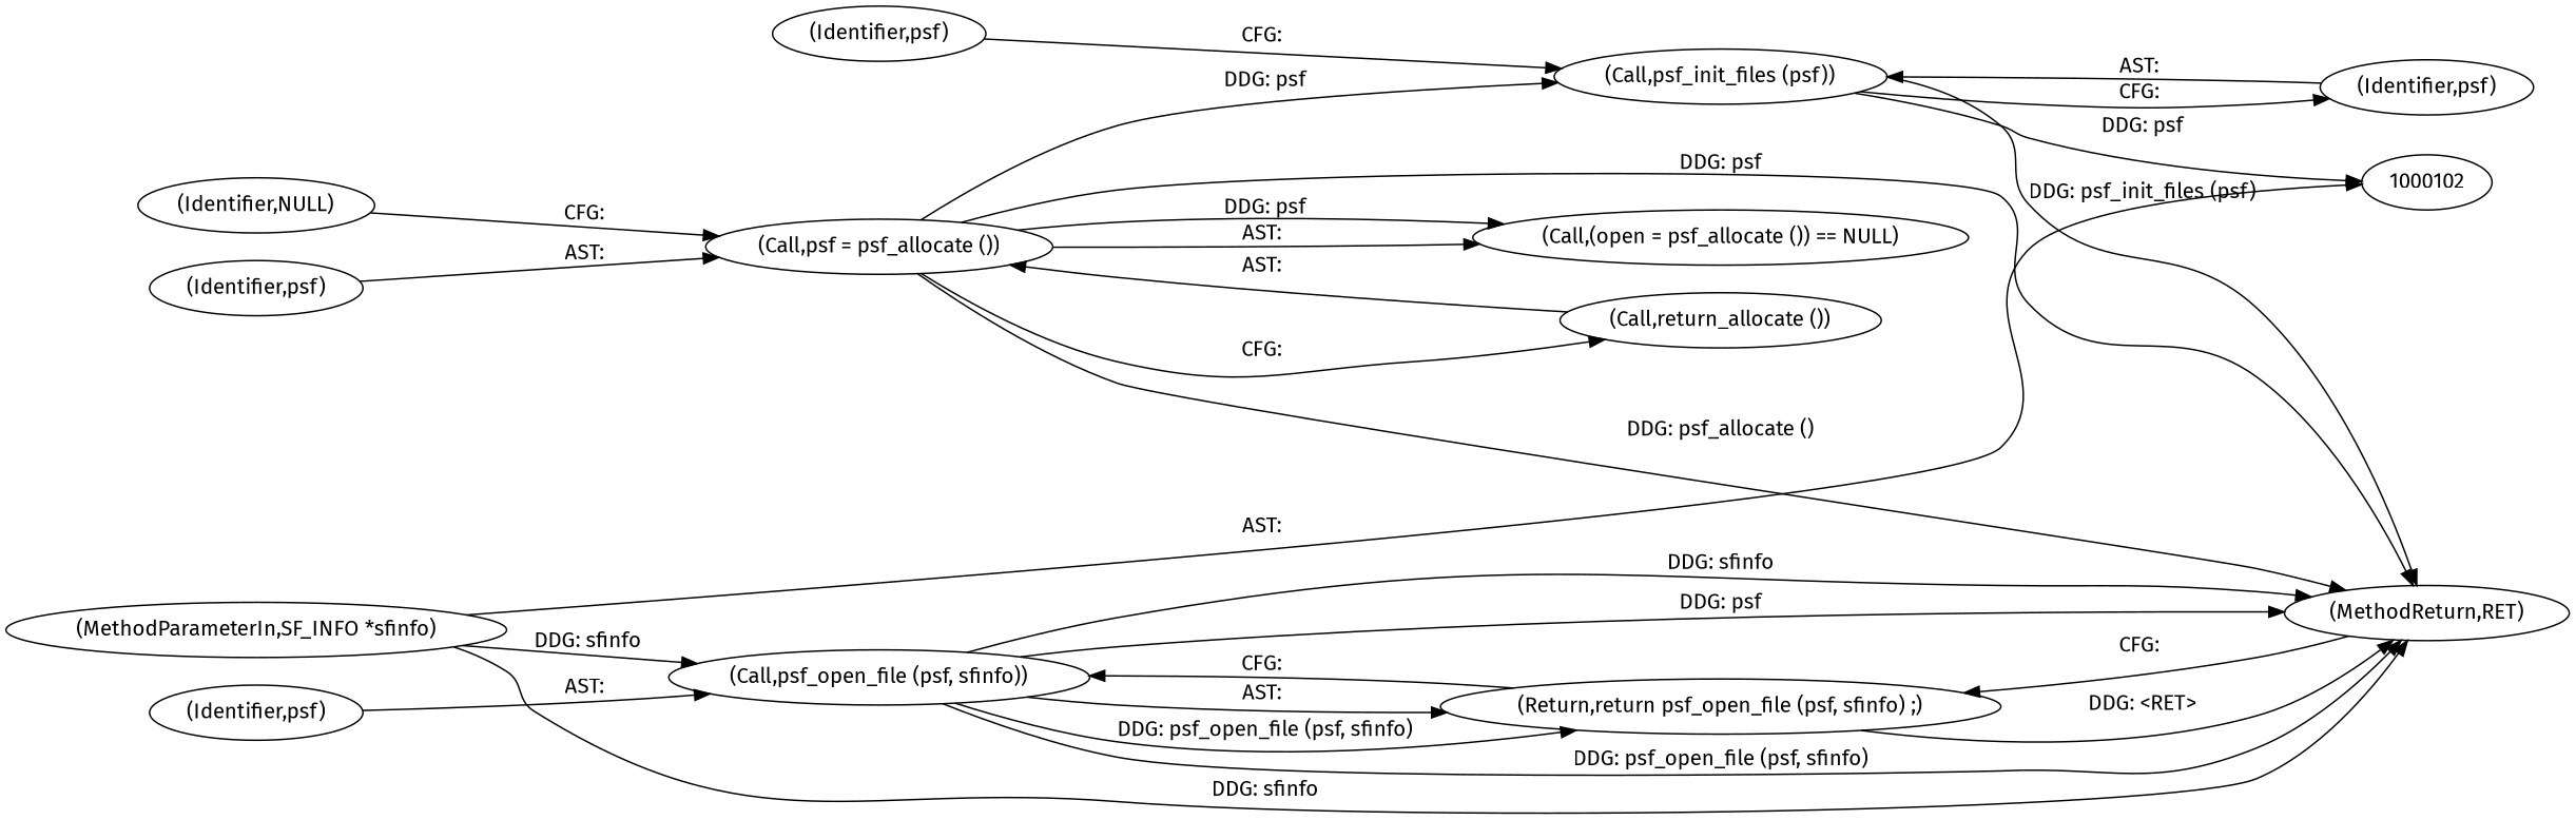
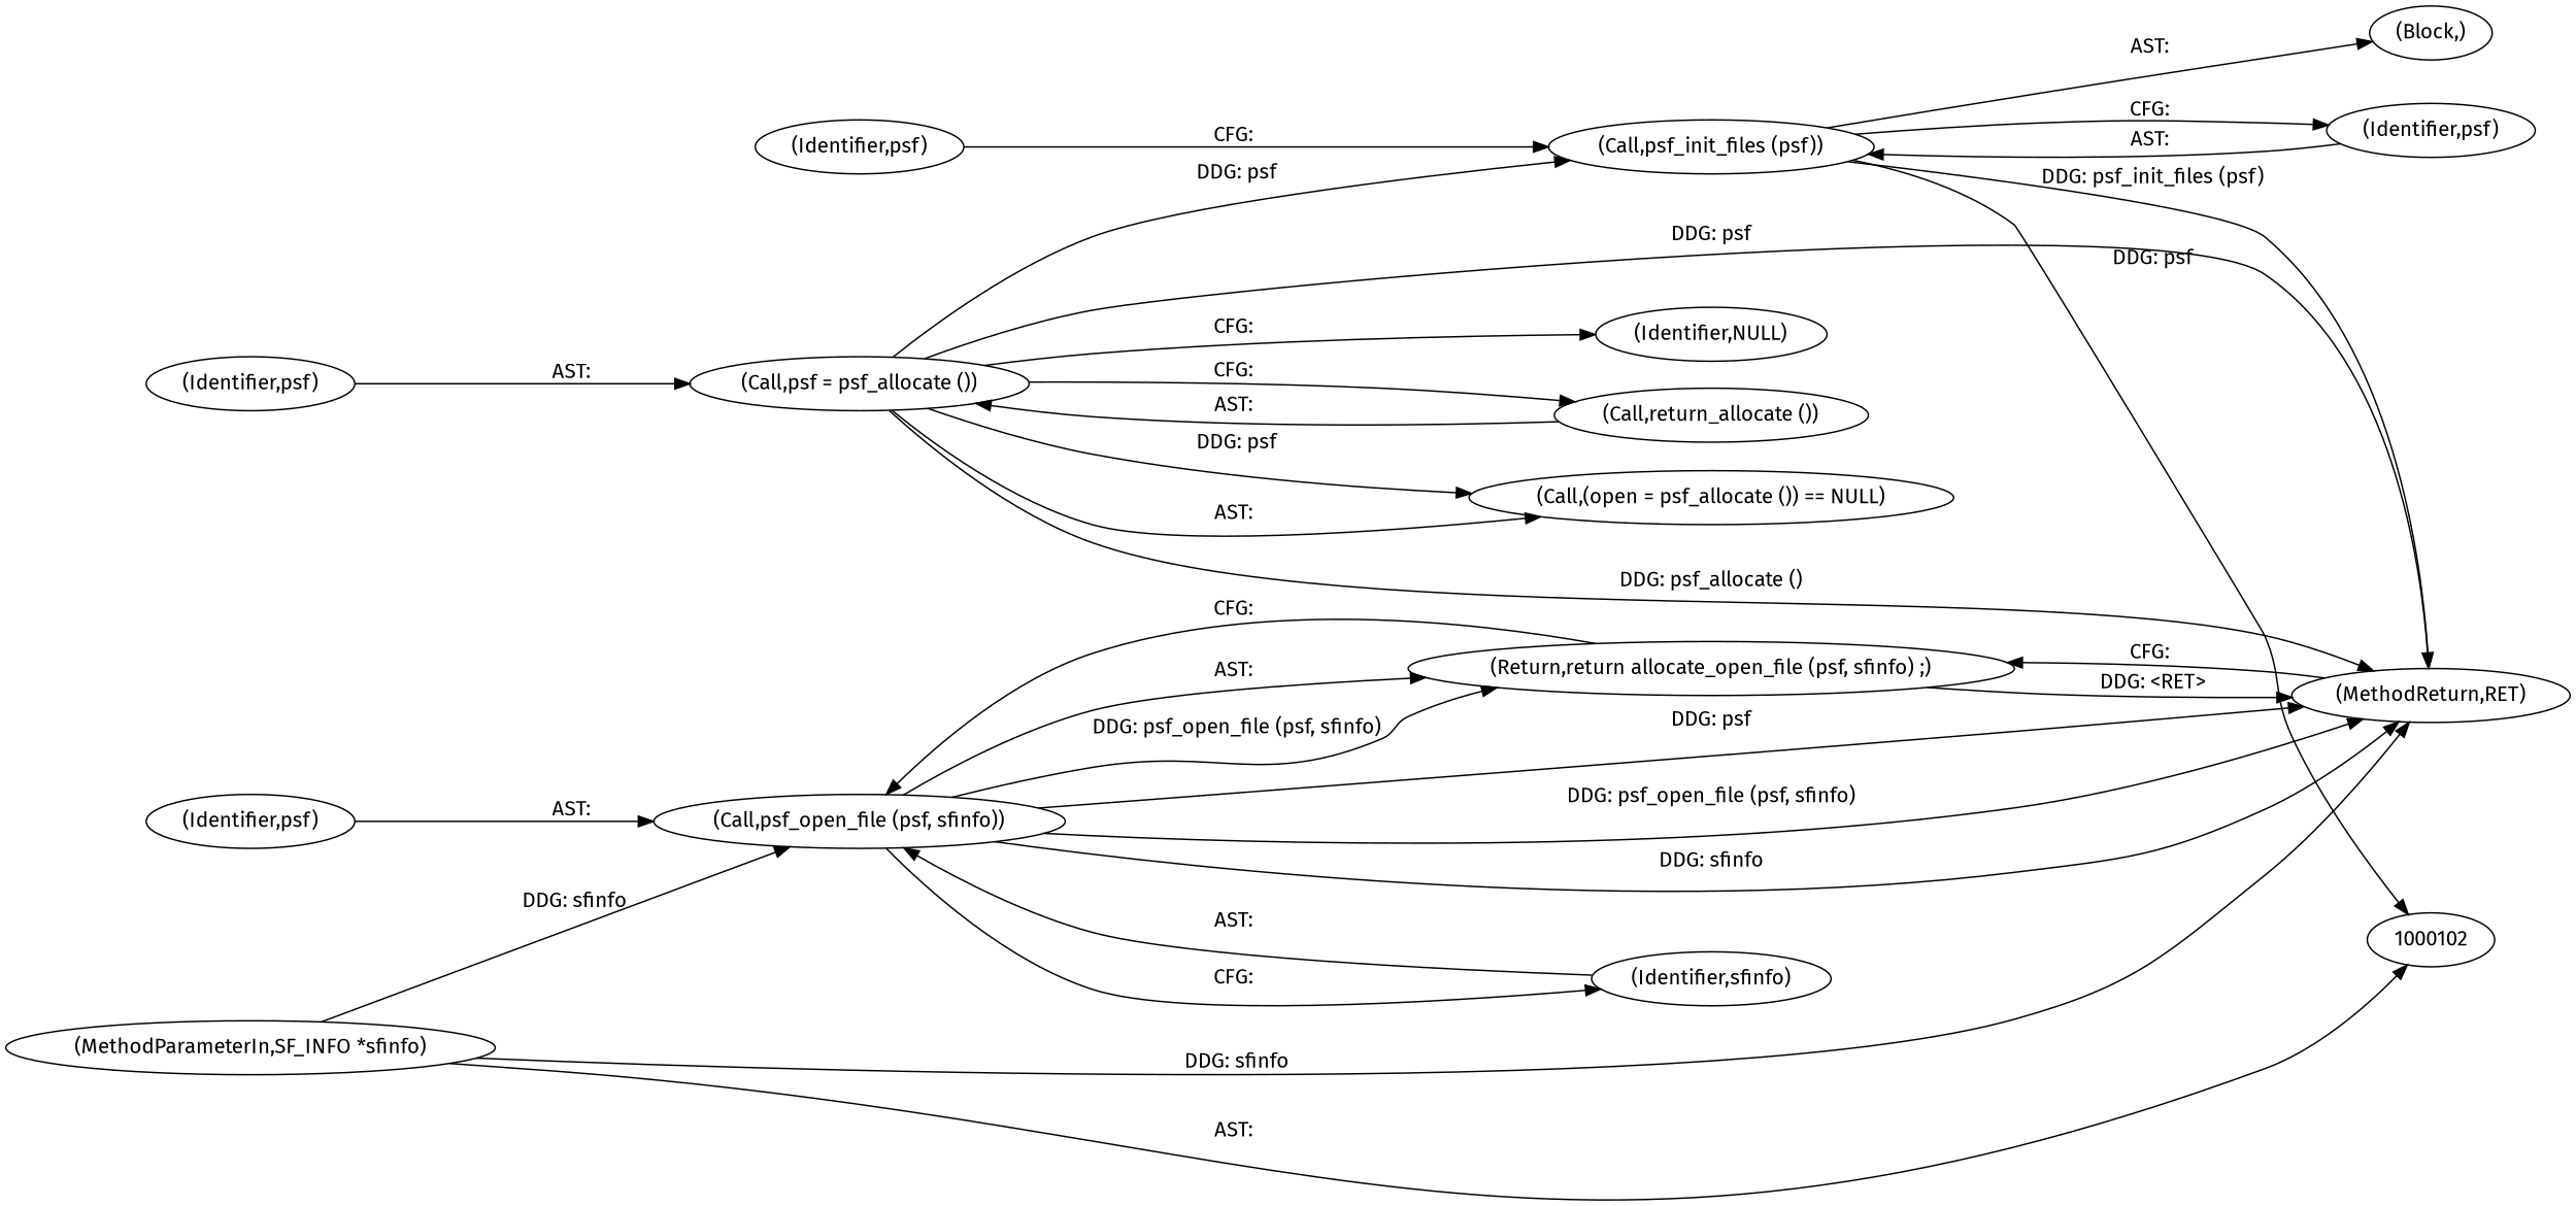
  digraph {
    fontname="Fira Sans"
    rankdir=LR
    node [fontname="Fira Sans"]
    edge [fontname="Fira Sans"]
    n1 [label="(Call,psf_open_file (psf, sfinfo))"]
-   n2 [label="(Return,return psf_open_file (psf, sfinfo) ;)"]
+   n2 [label="(Return,return allocate_open_file (psf, sfinfo) ;)"]
    n3 [label="(MethodReturn,RET)"]
+   n4 [label="(Identifier,sfinfo)"]
    n5 [label="(Call,psf_init_files (psf))"]
    n6 [label="(Identifier,psf)"]
+   n7 [label="(Block,)"]
    1000102
    n9 [label="(Call,psf = psf_allocate ())"]
    n10 [label="(Call,(open = psf_allocate ()) == NULL)"]
    n11 [label="(Call,return_allocate ())"]
    n12 [label="(MethodParameterIn,SF_INFO *sfinfo)"]
    n13 [label="(Identifier,psf)"]
    n14 [label="(Identifier,psf)"]
    n15 [label="(Identifier,psf)"]
    n16 [label="(Identifier,NULL)"]
    n1 -> n2 [label="AST: "]
    n1 -> n2 [label="DDG: psf_open_file (psf, sfinfo)"]
    n1 -> n3 [label="DDG: psf"]
    n1 -> n3 [label="DDG: psf_open_file (psf, sfinfo)"]
    n1 -> n3 [label="DDG: sfinfo"]
+   n1 -> n4 [label="CFG: "]
    n2 -> n1 [label="CFG: "]
    n2 -> n3 [label="DDG: <RET>"]
    n3 -> n2 [label="CFG: "]
+   n4 -> n1 [label="AST: "]
    n5 -> n3 [label="DDG: psf_init_files (psf)"]
    n5 -> n6 [label="CFG: "]
+   n5 -> n7 [label="AST: "]
    n5 -> 1000102 [label="DDG: psf"]
    n6 -> n5 [label="AST: "]
    n9 -> n3 [label="DDG: psf"]
    n9 -> n3 [label="DDG: psf_allocate ()"]
    n9 -> n5 [label="DDG: psf"]
    n9 -> n10 [label="AST: "]
    n9 -> n10 [label="DDG: psf"]
    n9 -> n11 [label="CFG: "]
    n11 -> n9 [label="AST: "]
    n12 -> n1 [label="DDG: sfinfo"]
    n12 -> n3 [label="DDG: sfinfo"]
    n12 -> 1000102 [label="AST: "]
    n13 -> n1 [label="AST: "]
    n14 -> n5 [label="CFG: "]
    n15 -> n9 [label="AST: "]
-   n16 -> n9 [label="CFG: "]
+   n9 -> n16 [label="CFG: "]
  }
